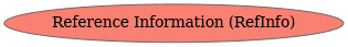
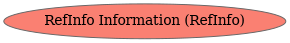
  digraph {
-   n1 [color=gray40 label="Reference Information (RefInfo)" shape=ellipse style=filled fillcolor=salmon]
+   n1 [color=gray40 label="RefInfo Information (RefInfo)" shape=ellipse style=filled fillcolor=salmon]
  }
